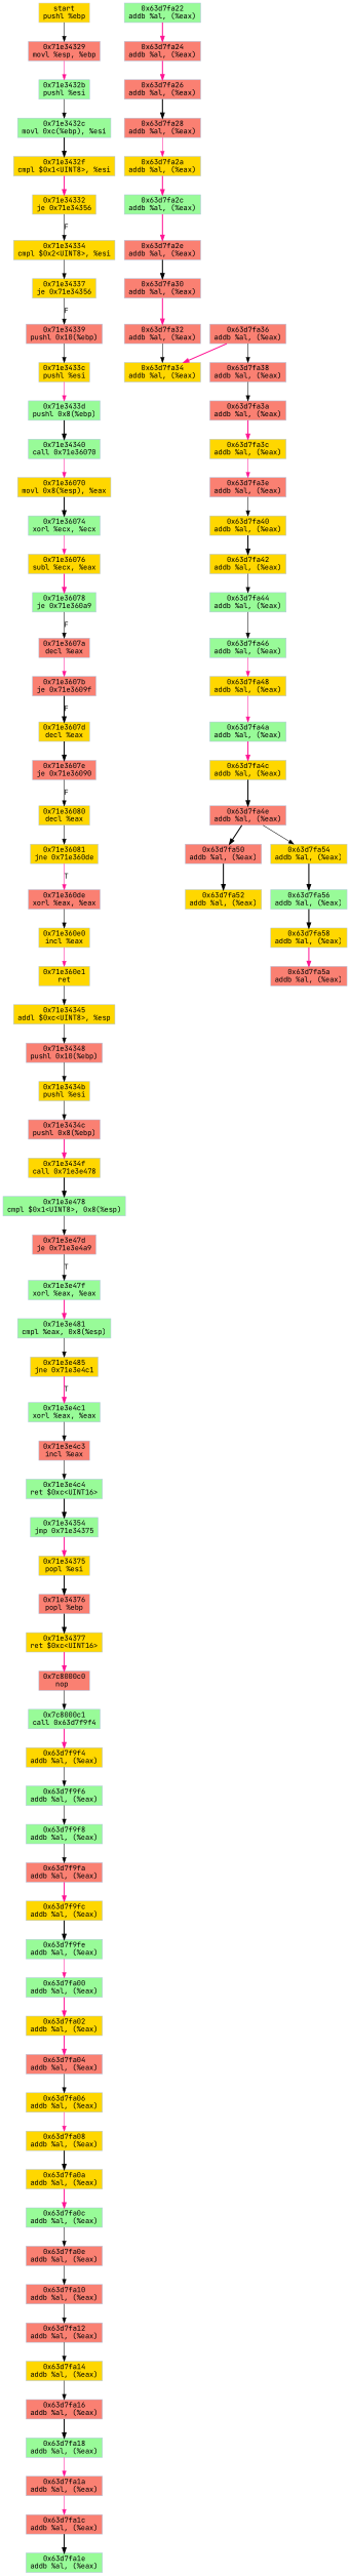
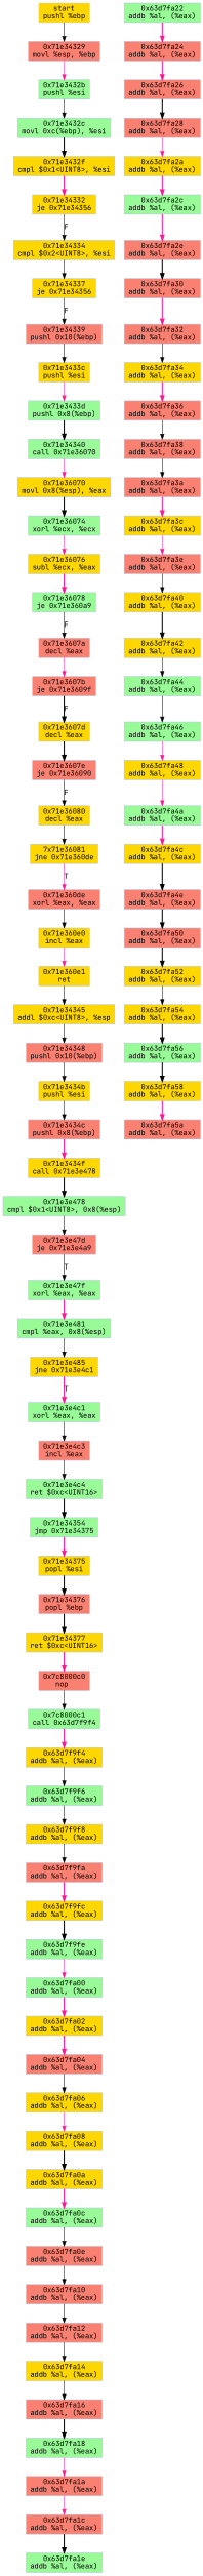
  digraph {
    fontname="JetBrains Mono"
    node [color=lightsteelblue fillcolor=gold fontname="JetBrains Mono" shape=rectangle style=filled]
    edge [color=black fontname="JetBrains Mono" style=solid]
    n1 [color=lightgrey label="start\npushl %ebp"]
    n2 [fillcolor=salmon label="0x71e34329\nmovl %esp, %ebp"]
    n3 [fillcolor=palegreen label="0x71e3432b\npushl %esi"]
    n4 [fillcolor=palegreen label="0x71e3432c\nmovl 0xc(%ebp), %esi"]
    n5 [label="0x71e3432f\ncmpl $0x1<UINT8>, %esi"]
    n6 [label="0x71e34332\nje 0x71e34356"]
    n7 [label="0x71e34334\ncmpl $0x2<UINT8>, %esi"]
    n8 [label="0x71e34337\nje 0x71e34356"]
    n9 [fillcolor=salmon label="0x71e34339\npushl 0x10(%ebp)"]
    n10 [label="0x71e3433c\npushl %esi"]
    n11 [fillcolor=palegreen label="0x71e3433d\npushl 0x8(%ebp)"]
    n12 [fillcolor=palegreen label="0x71e34340\ncall 0x71e36070"]
    n13 [label="0x71e36070\nmovl 0x8(%esp), %eax"]
    n14 [fillcolor=palegreen label="0x71e36074\nxorl %ecx, %ecx"]
    n15 [label="0x71e36076\nsubl %ecx, %eax"]
    n16 [fillcolor=palegreen label="0x71e36078\nje 0x71e360a9"]
    n17 [fillcolor=salmon label="0x71e3607a\ndecl %eax"]
    n18 [fillcolor=salmon label="0x71e3607b\nje 0x71e3609f"]
    n19 [label="0x71e3607d\ndecl %eax"]
    n20 [fillcolor=salmon label="0x71e3607e\nje 0x71e36090"]
    n21 [label="0x71e36080\ndecl %eax"]
-   n22 [label="0x71e36081\njne 0x71e360de"]
+   n22 [label="7x71e36081\njne 0x71e360de"]
    n23 [fillcolor=salmon label="0x71e360de\nxorl %eax, %eax"]
    n24 [label="0x71e360e0\nincl %eax"]
    n25 [label="0x71e360e1\nret"]
    n26 [label="0x71e34345\naddl $0xc<UINT8>, %esp"]
    n27 [fillcolor=salmon label="0x71e34348\npushl 0x10(%ebp)"]
    n28 [label="0x71e3434b\npushl %esi"]
    n29 [fillcolor=salmon label="0x71e3434c\npushl 0x8(%ebp)"]
    n30 [label="0x71e3434f\ncall 0x71e3e478"]
    n31 [fillcolor=palegreen label="0x71e3e478\ncmpl $0x1<UINT8>, 0x8(%esp)"]
    n32 [fillcolor=salmon label="0x71e3e47d\nje 0x71e3e4a9"]
    n33 [fillcolor=palegreen label="0x71e3e47f\nxorl %eax, %eax"]
    n34 [fillcolor=palegreen label="0x71e3e481\ncmpl %eax, 0x8(%esp)"]
    n35 [label="0x71e3e485\njne 0x71e3e4c1"]
    n36 [fillcolor=palegreen label="0x71e3e4c1\nxorl %eax, %eax"]
    n37 [fillcolor=salmon label="0x71e3e4c3\nincl %eax"]
    n38 [fillcolor=palegreen label="0x71e3e4c4\nret $0xc<UINT16>"]
    n39 [fillcolor=palegreen label="0x71e34354\njmp 0x71e34375"]
    n40 [label="0x71e34375\npopl %esi"]
    n41 [fillcolor=salmon label="0x71e34376\npopl %ebp"]
    n42 [label="0x71e34377\nret $0xc<UINT16>"]
    n43 [fillcolor=salmon label="0x7c8000c0\nnop "]
    n44 [fillcolor=palegreen label="0x7c8000c1\ncall 0x63d7f9f4"]
    n45 [label="0x63d7f9f4\naddb %al, (%eax)"]
    n46 [fillcolor=palegreen label="0x63d7f9f6\naddb %al, (%eax)"]
-   n47 [fillcolor=palegreen label="0x63d7f9f8\naddb %al, (%eax)"]
+   n47 [label="0x63d7f9f8\naddb %al, (%eax)"]
    n48 [fillcolor=salmon label="0x63d7f9fa\naddb %al, (%eax)"]
    n49 [label="0x63d7f9fc\naddb %al, (%eax)"]
    n50 [fillcolor=palegreen label="0x63d7f9fe\naddb %al, (%eax)"]
    n51 [fillcolor=palegreen label="0x63d7fa00\naddb %al, (%eax)"]
    n52 [label="0x63d7fa02\naddb %al, (%eax)"]
    n53 [fillcolor=salmon label="0x63d7fa04\naddb %al, (%eax)"]
    n54 [label="0x63d7fa06\naddb %al, (%eax)"]
    n55 [label="0x63d7fa08\naddb %al, (%eax)"]
    n56 [label="0x63d7fa0a\naddb %al, (%eax)"]
    n57 [fillcolor=palegreen label="0x63d7fa0c\naddb %al, (%eax)"]
    n58 [fillcolor=salmon label="0x63d7fa0e\naddb %al, (%eax)"]
    n59 [fillcolor=salmon label="0x63d7fa10\naddb %al, (%eax)"]
    n60 [fillcolor=salmon label="0x63d7fa12\naddb %al, (%eax)"]
    n61 [label="0x63d7fa14\naddb %al, (%eax)"]
    n62 [fillcolor=salmon label="0x63d7fa16\naddb %al, (%eax)"]
    n63 [fillcolor=palegreen label="0x63d7fa18\naddb %al, (%eax)"]
    n64 [fillcolor=salmon label="0x63d7fa1a\naddb %al, (%eax)"]
    n65 [fillcolor=salmon label="0x63d7fa1c\naddb %al, (%eax)"]
    n66 [fillcolor=palegreen label="0x63d7fa1e\naddb %al, (%eax)"]
    n67 [fillcolor=palegreen label="0x63d7fa22\naddb %al, (%eax)"]
    n68 [fillcolor=salmon label="0x63d7fa24\naddb %al, (%eax)"]
    n69 [fillcolor=salmon label="0x63d7fa26\naddb %al, (%eax)"]
    n70 [fillcolor=salmon label="0x63d7fa28\naddb %al, (%eax)"]
    n71 [label="0x63d7fa2a\naddb %al, (%eax)"]
    n72 [fillcolor=palegreen label="0x63d7fa2c\naddb %al, (%eax)"]
    n73 [fillcolor=salmon label="0x63d7fa2e\naddb %al, (%eax)"]
    n74 [fillcolor=salmon label="0x63d7fa30\naddb %al, (%eax)"]
    n75 [fillcolor=salmon label="0x63d7fa32\naddb %al, (%eax)"]
    n76 [label="0x63d7fa34\naddb %al, (%eax)"]
    n77 [fillcolor=salmon label="0x63d7fa36\naddb %al, (%eax)"]
    n78 [fillcolor=salmon label="0x63d7fa38\naddb %al, (%eax)"]
    n79 [fillcolor=salmon label="0x63d7fa3a\naddb %al, (%eax)"]
    n80 [label="0x63d7fa3c\naddb %al, (%eax)"]
    n81 [fillcolor=salmon label="0x63d7fa3e\naddb %al, (%eax)"]
    n82 [label="0x63d7fa40\naddb %al, (%eax)"]
    n83 [label="0x63d7fa42\naddb %al, (%eax)"]
    n84 [fillcolor=palegreen label="0x63d7fa44\naddb %al, (%eax)"]
    n85 [fillcolor=palegreen label="0x63d7fa46\naddb %al, (%eax)"]
    n86 [label="0x63d7fa48\naddb %al, (%eax)"]
    n87 [fillcolor=palegreen label="0x63d7fa4a\naddb %al, (%eax)"]
    n88 [label="0x63d7fa4c\naddb %al, (%eax)"]
    n89 [fillcolor=salmon label="0x63d7fa4e\naddb %al, (%eax)"]
    n90 [fillcolor=salmon label="0x63d7fa50\naddb %al, (%eax)"]
    n91 [label="0x63d7fa52\naddb %al, (%eax)"]
    n92 [label="0x63d7fa54\naddb %al, (%eax)"]
    n93 [fillcolor=palegreen label="0x63d7fa56\naddb %al, (%eax)"]
    n94 [label="0x63d7fa58\naddb %al, (%eax)"]
    n95 [fillcolor=salmon label="0x63d7fa5a\naddb %al, (%eax)"]
    n1 -> n2
    n2 -> n3 [color=deeppink]
    n3 -> n4
    n4 -> n5 [style=bold]
    n5 -> n6 [color=deeppink style=bold]
    n6 -> n7 [label=F]
    n7 -> n8
    n8 -> n9 [label=F]
    n9 -> n10
    n10 -> n11 [color=deeppink]
    n11 -> n12 [style=bold]
    n12 -> n13 [color=deeppink]
    n13 -> n14 [style=bold]
    n14 -> n15 [color=deeppink]
    n15 -> n16 [color=deeppink style=bold]
    n16 -> n17 [label=F]
    n17 -> n18 [color=deeppink]
    n18 -> n19 [label=F style=bold]
    n19 -> n20 [style=bold]
    n20 -> n21 [label=F]
    n21 -> n22
    n22 -> n23 [color=deeppink label=T]
    n23 -> n24
    n24 -> n25 [color=deeppink]
    n25 -> n26
    n26 -> n27
    n27 -> n28
    n28 -> n29
    n29 -> n30 [color=deeppink style=bold]
    n30 -> n31 [style=bold]
    n31 -> n32
    n32 -> n33 [label=T]
    n33 -> n34 [color=deeppink style=bold]
    n34 -> n35
    n35 -> n36 [color=deeppink label=T style=bold]
    n36 -> n37
    n37 -> n38
    n38 -> n39 [style=bold]
    n39 -> n40 [color=deeppink style=bold]
    n40 -> n41 [style=bold]
    n41 -> n42 [style=bold]
    n42 -> n43 [color=deeppink style=bold]
    n43 -> n44
    n44 -> n45 [color=deeppink style=bold]
    n45 -> n46
    n46 -> n47
    n47 -> n48
    n48 -> n49 [color=deeppink style=bold]
    n49 -> n50 [style=bold]
    n50 -> n51 [color=deeppink]
    n51 -> n52 [color=deeppink style=bold]
    n52 -> n53 [color=deeppink style=bold]
    n53 -> n54
    n54 -> n55 [color=deeppink]
    n55 -> n56 [style=bold]
    n56 -> n57 [color=deeppink style=bold]
    n57 -> n58
    n58 -> n59
    n59 -> n60
    n60 -> n61
    n61 -> n62
    n62 -> n63 [style=bold]
    n63 -> n64 [color=deeppink]
    n64 -> n65 [color=deeppink]
    n65 -> n66 [style=bold]
    n67 -> n68 [color=deeppink style=bold]
    n68 -> n69 [color=deeppink style=bold]
    n69 -> n70 [style=bold]
    n70 -> n71 [color=deeppink]
    n71 -> n72 [color=deeppink style=bold]
    n72 -> n73 [color=deeppink style=bold]
    n73 -> n74 [style=bold]
    n74 -> n75 [color=deeppink style=bold]
    n75 -> n76
-   n77 -> n76 [color=deeppink style=bold]
+   n76 -> n77 [color=deeppink style=bold]
    n77 -> n78
    n78 -> n79
    n79 -> n80 [color=deeppink style=bold]
    n80 -> n81 [color=deeppink]
    n81 -> n82
    n82 -> n83 [style=bold]
    n83 -> n84
    n84 -> n85
    n85 -> n86 [color=deeppink]
    n86 -> n87 [color=deeppink]
    n87 -> n88 [color=deeppink style=bold]
    n88 -> n89 [style=bold]
    n89 -> n90 [style=bold]
    n90 -> n91 [style=bold]
-   n89 -> n92
+   n91 -> n92
    n92 -> n93 [style=bold]
    n93 -> n94 [style=bold]
    n94 -> n95 [color=deeppink style=bold]
  }
